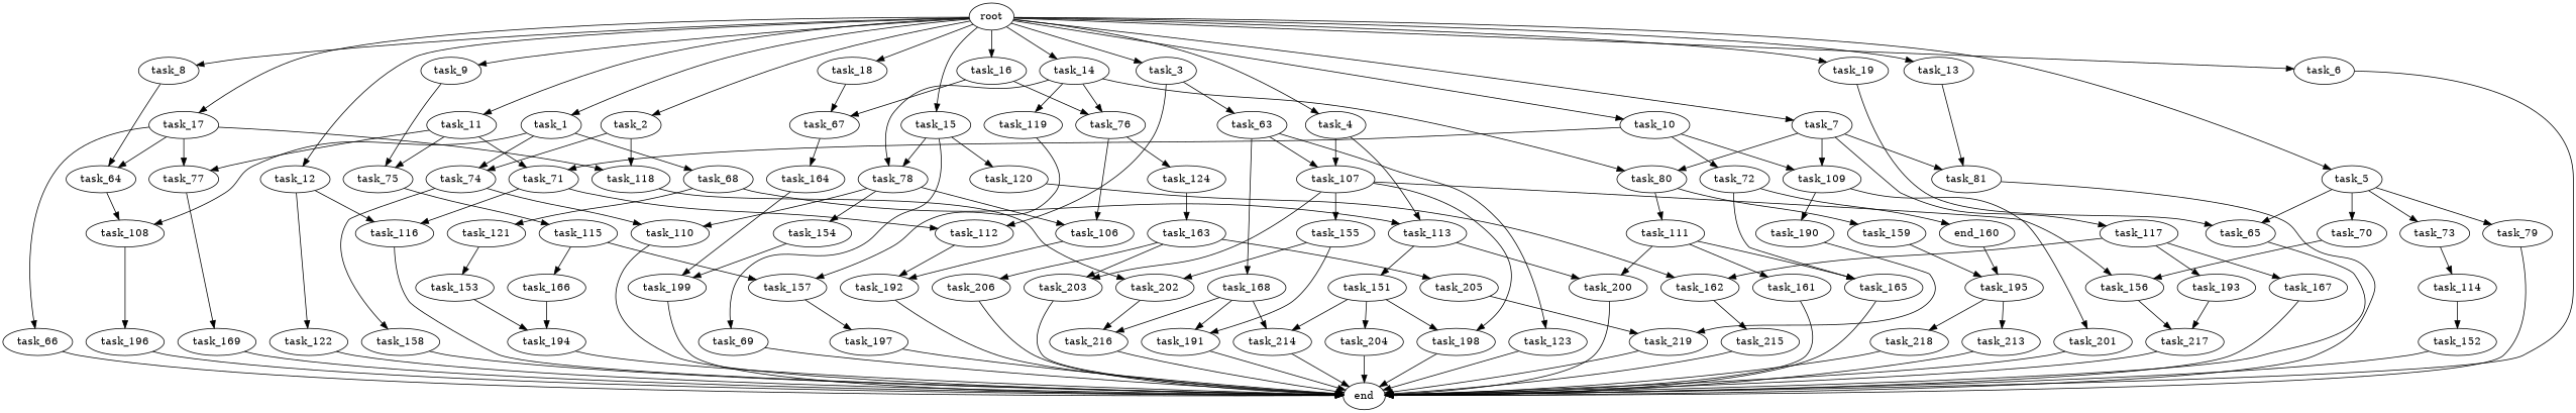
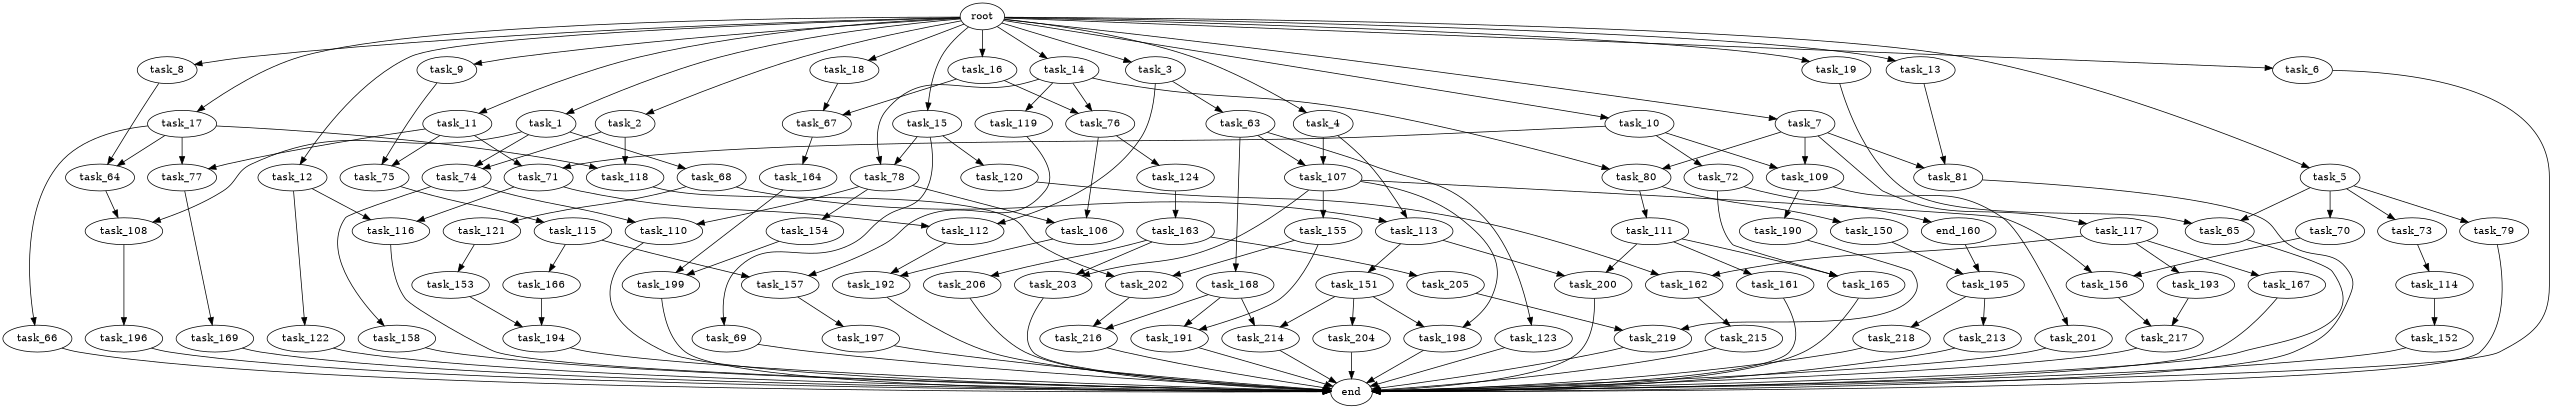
  digraph {
    task_214
    end
    task_19
    task_65
    task_8
    task_64
    task_108
    task_156
    task_217
    task_196
    task_109
    task_201
    task_190
    task_219
    task_191
    task_15
    task_78
    task_69
    task_120
    task_154
    task_110
    task_106
    task_162
    task_114
    task_152
    task_18
    task_67
    task_164
    task_195
    task_218
    task_213
    task_199
    task_79
    task_16
    task_76
    task_124
    task_68
    task_113
    task_121
    task_151
    task_200
    task_153
    task_215
    task_74
    task_158
    task_1
    n47 [label=end_160]
    task_11
    task_77
    task_71
    task_75
    task_169
    task_116
    task_112
    task_115
    task_107
    task_155
    task_203
    task_198
    task_202
    task_2
    task_118
    task_10
    task_72
    task_165
    task_66
    task_123
    task_166
    task_194
    task_204
    task_81
    task_122
    task_17
    task_216
    task_157
    task_197
    task_192
    task_12
    task_167
    task_70
    task_80
-   task_159
+   task_159 [label=task_150]
    task_111
    task_161
    task_9
    task_163
    task_206
    task_205
    task_168
    task_13
    task_193
    task_3
    task_63
    task_5
    task_73
    task_14
    task_119
    task_4
    root
    task_6
    task_7
    task_117
    task_214 -> end
    task_19 -> task_65
    task_65 -> end
    task_8 -> task_64
    task_64 -> task_108
    task_108 -> task_196
    task_156 -> task_217
    task_217 -> end
    task_196 -> end
    task_109 -> task_201
    task_109 -> task_190
    task_201 -> end
    task_190 -> task_219
    task_219 -> end
    task_191 -> end
    task_15 -> task_78
    task_15 -> task_69
    task_15 -> task_120
    task_78 -> task_154
    task_78 -> task_110
    task_78 -> task_106
    task_69 -> end
    task_120 -> task_162
    task_154 -> task_199
    task_110 -> end
    task_106 -> task_192
    task_162 -> task_215
    task_114 -> task_152
    task_152 -> end
    task_18 -> task_67
    task_67 -> task_164
    task_164 -> task_199
    task_195 -> task_218
    task_195 -> task_213
    task_218 -> end
    task_213 -> end
    task_199 -> end
    task_79 -> end
    task_16 -> task_67
    task_16 -> task_76
    task_76 -> task_106
    task_76 -> task_124
    task_124 -> task_163
    task_68 -> task_113
    task_68 -> task_121
    task_113 -> task_151
    task_113 -> task_200
    task_121 -> task_153
    task_151 -> task_214
    task_151 -> task_198
    task_151 -> task_204
    task_200 -> end
    task_153 -> task_194
    task_215 -> end
    task_74 -> task_110
    task_74 -> task_158
    task_158 -> end
    task_1 -> task_108
    task_1 -> task_68
    task_1 -> task_74
    n47 -> task_195
    task_11 -> task_77
    task_11 -> task_71
    task_11 -> task_75
    task_77 -> task_169
    task_71 -> task_116
    task_71 -> task_112
    task_75 -> task_115
    task_169 -> end
    task_116 -> end
    task_112 -> task_192
    task_115 -> task_166
    task_115 -> task_157
    task_107 -> task_156
    task_107 -> task_155
    task_107 -> task_203
    task_107 -> task_198
    task_155 -> task_191
    task_155 -> task_202
    task_203 -> end
    task_198 -> end
    task_202 -> task_216
    task_2 -> task_74
    task_2 -> task_118
    task_118 -> task_202
    task_10 -> task_109
    task_10 -> task_71
    task_10 -> task_72
    task_72 -> n47
    task_72 -> task_165
    task_165 -> end
    task_66 -> end
    task_123 -> end
    task_166 -> task_194
    task_194 -> end
    task_204 -> end
    task_81 -> end
    task_122 -> end
    task_17 -> task_64
    task_17 -> task_77
    task_17 -> task_118
    task_17 -> task_66
    task_216 -> end
    task_157 -> task_197
    task_197 -> end
    task_192 -> end
    task_12 -> task_116
    task_12 -> task_122
    task_167 -> end
    task_70 -> task_156
    task_80 -> task_159
    task_80 -> task_111
    task_159 -> task_195
    task_111 -> task_200
    task_111 -> task_165
    task_111 -> task_161
    task_161 -> end
    task_9 -> task_75
    task_163 -> task_203
    task_163 -> task_206
    task_163 -> task_205
    task_206 -> end
    task_205 -> task_219
    task_168 -> task_214
    task_168 -> task_191
    task_168 -> task_216
    task_13 -> task_81
    task_193 -> task_217
    task_3 -> task_112
    task_3 -> task_63
    task_63 -> task_107
    task_63 -> task_123
    task_63 -> task_168
    task_5 -> task_65
    task_5 -> task_79
    task_5 -> task_70
    task_5 -> task_73
    task_73 -> task_114
    task_14 -> task_78
    task_14 -> task_76
    task_14 -> task_80
    task_14 -> task_119
    task_119 -> task_157
    task_4 -> task_113
    task_4 -> task_107
    root -> task_19
    root -> task_8
    root -> task_15
    root -> task_18
    root -> task_16
    root -> task_1
    root -> task_11
    root -> task_2
    root -> task_10
    root -> task_17
    root -> task_12
    root -> task_9
    root -> task_13
    root -> task_3
    root -> task_5
    root -> task_14
    root -> task_4
    root -> task_6
    root -> task_7
    task_6 -> end
    task_7 -> task_109
    task_7 -> task_81
    task_7 -> task_80
    task_7 -> task_117
    task_117 -> task_162
    task_117 -> task_167
    task_117 -> task_193
  }
